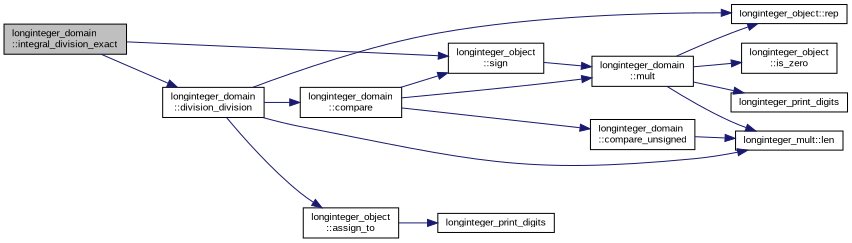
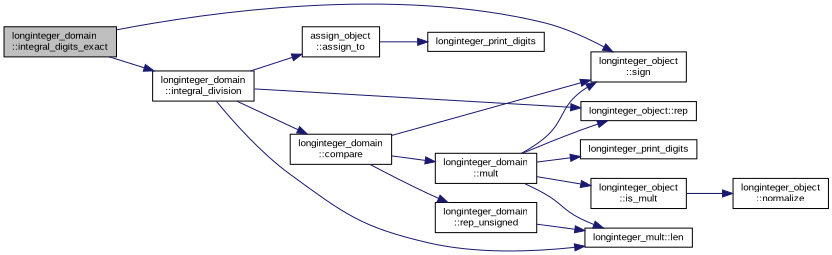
  digraph {
    fontname="Liberation Sans"
    rankdir=LR
    node [color=black fillcolor=white fontname="Liberation Sans" fontsize=10 shape=record style=filled]
    edge [color=midnightblue fontname="Liberation Sans" fontsize=10 labelfontname=Helvetica labelfontsize=10 style=solid]
-   n1 [fillcolor=grey75 fontcolor=black height=0.2 label="longinteger_domain\l::integral_division_exact" width=0.4]
-   n2 [height=0.2 label="longinteger_domain\l::division_division" width=0.4]
+   n1 [fillcolor=grey75 fontcolor=black height=0.2 label="longinteger_domain\l::integral_digits_exact" width=0.4]
+   n2 [height=0.2 label="longinteger_domain\l::integral_division" width=0.4]
    n3 [height=0.2 label="longinteger_object\l::sign" width=0.4]
    n4 [height=0.2 label="longinteger_domain\l::compare" width=0.4]
    n5 [height=0.2 label="longinteger_mult::len" width=0.4]
    n6 [height=0.2 label="longinteger_object::rep" width=0.4]
-   n7 [height=0.2 label="longinteger_object\l::assign_to" width=0.4]
+   n7 [height=0.2 label="assign_object\l::assign_to" width=0.4]
    n8 [height=0.2 label="longinteger_domain\l::mult" width=0.4]
-   n9 [height=0.2 label="longinteger_domain\l::compare_unsigned" width=0.4]
+   n9 [height=0.2 label="longinteger_domain\l::rep_unsigned" width=0.4]
    n10 [height=0.2 label=longinteger_print_digits width=0.4]
-   n11 [height=0.2 label="longinteger_object\l::is_zero" width=0.4]
+   n11 [height=0.2 label="longinteger_object\l::is_mult" width=0.4]
    n12 [height=0.2 label=longinteger_print_digits width=0.4]
+   n13 [height=0.2 label="longinteger_object\l::normalize" width=0.4]
    n1 -> n2
    n1 -> n3
    n2 -> n4
    n2 -> n5
    n2 -> n6
    n2 -> n7
    n4 -> n3
    n4 -> n8
    n4 -> n9
    n7 -> n10
-   n3 -> n8
+   n8 -> n3
    n8 -> n5
    n8 -> n6
    n8 -> n11
    n8 -> n12
    n9 -> n5
+   n11 -> n13
  }
